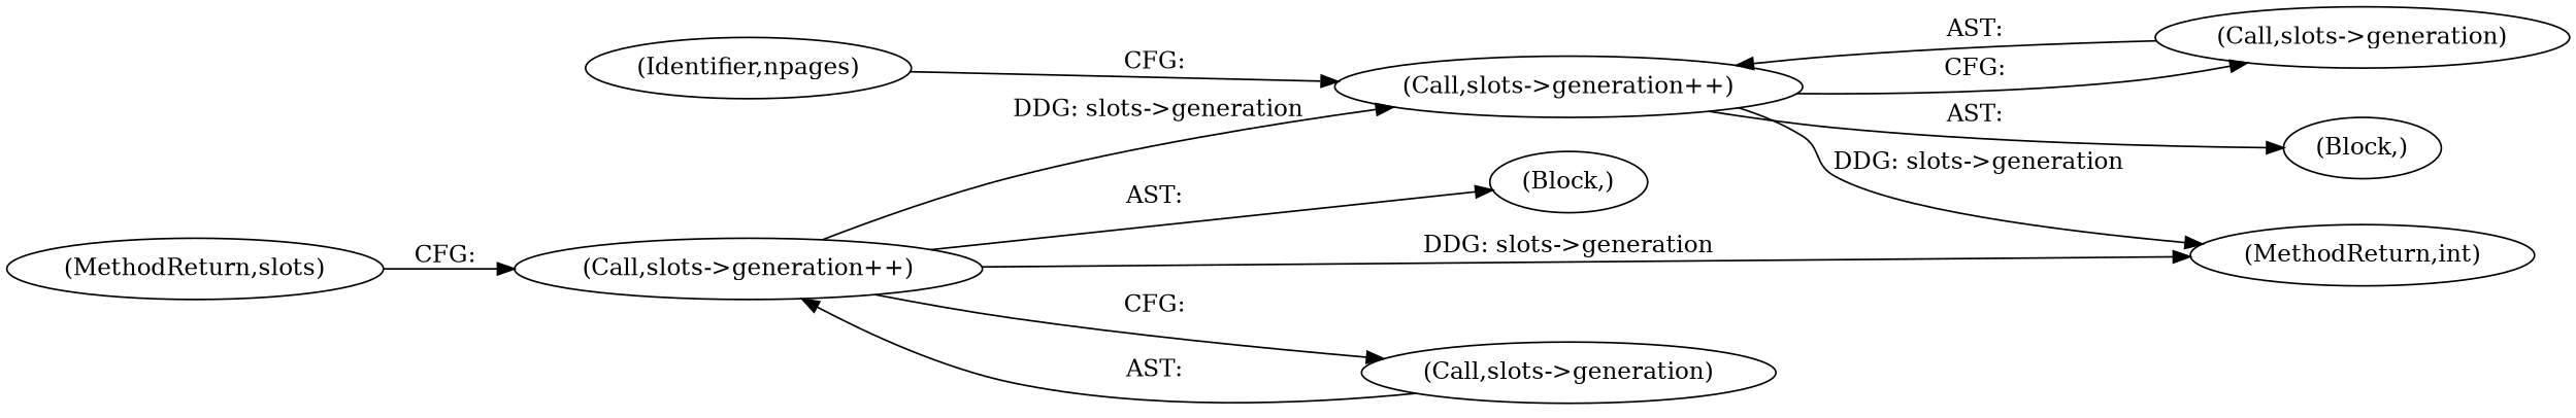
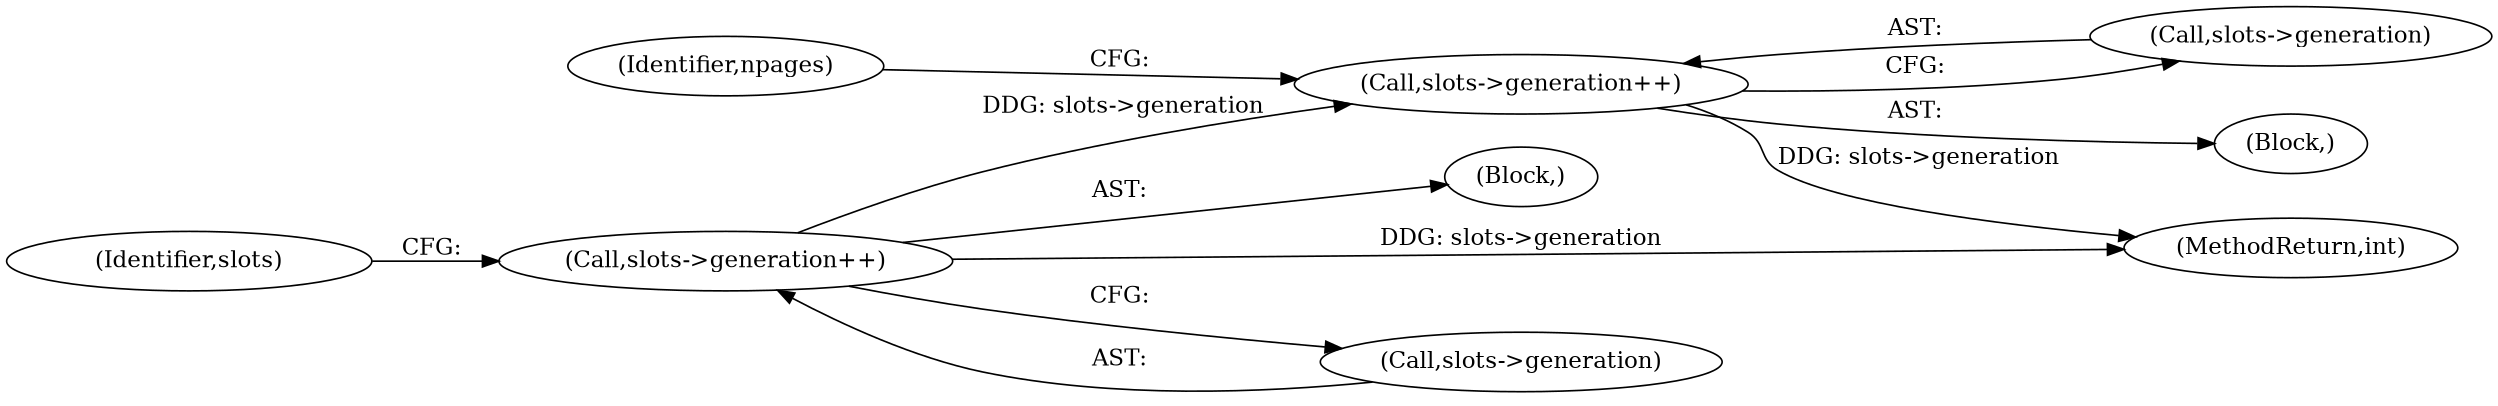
  digraph {
    rankdir=LR
    n1 [label="(Call,slots->generation++)"]
    n2 [label="(MethodReturn,int)"]
    n3 [label="(Block,)"]
    n4 [label="(Call,slots->generation)"]
    n5 [label="(Call,slots->generation++)"]
    n6 [label="(Call,slots->generation)"]
    n7 [label="(Block,)"]
    n8 [label="(Identifier,npages)"]
-   n9 [label="(MethodReturn,slots)"]
+   n9 [label="(Identifier,slots)"]
    n1 -> n2 [label="DDG: slots->generation"]
    n1 -> n3 [label="AST: "]
    n1 -> n4 [label="CFG: "]
    n4 -> n1 [label="AST: "]
    n5 -> n1 [label="DDG: slots->generation"]
    n5 -> n2 [label="DDG: slots->generation"]
    n5 -> n6 [label="CFG: "]
    n5 -> n7 [label="AST: "]
    n6 -> n5 [label="AST: "]
    n8 -> n1 [label="CFG: "]
    n9 -> n5 [label="CFG: "]
  }
